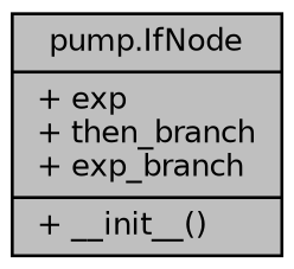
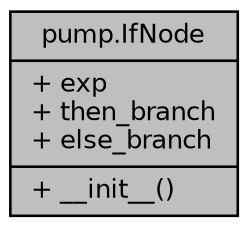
  digraph {
-   n1 [color=black fillcolor=grey75 fontcolor=black fontname=Helvetica fontsize=10 height=0.2 label="{pump.IfNode\n|+ exp\l+ then_branch\l+ exp_branch\l|+ __init__()\l}" shape=record style=filled width=0.4]
+   n1 [color=black fillcolor=grey75 fontcolor=black fontname=Helvetica fontsize=10 height=0.2 label="{pump.IfNode\n|+ exp\l+ then_branch\l+ else_branch\l|+ __init__()\l}" shape=record style=filled width=0.4]
  }
